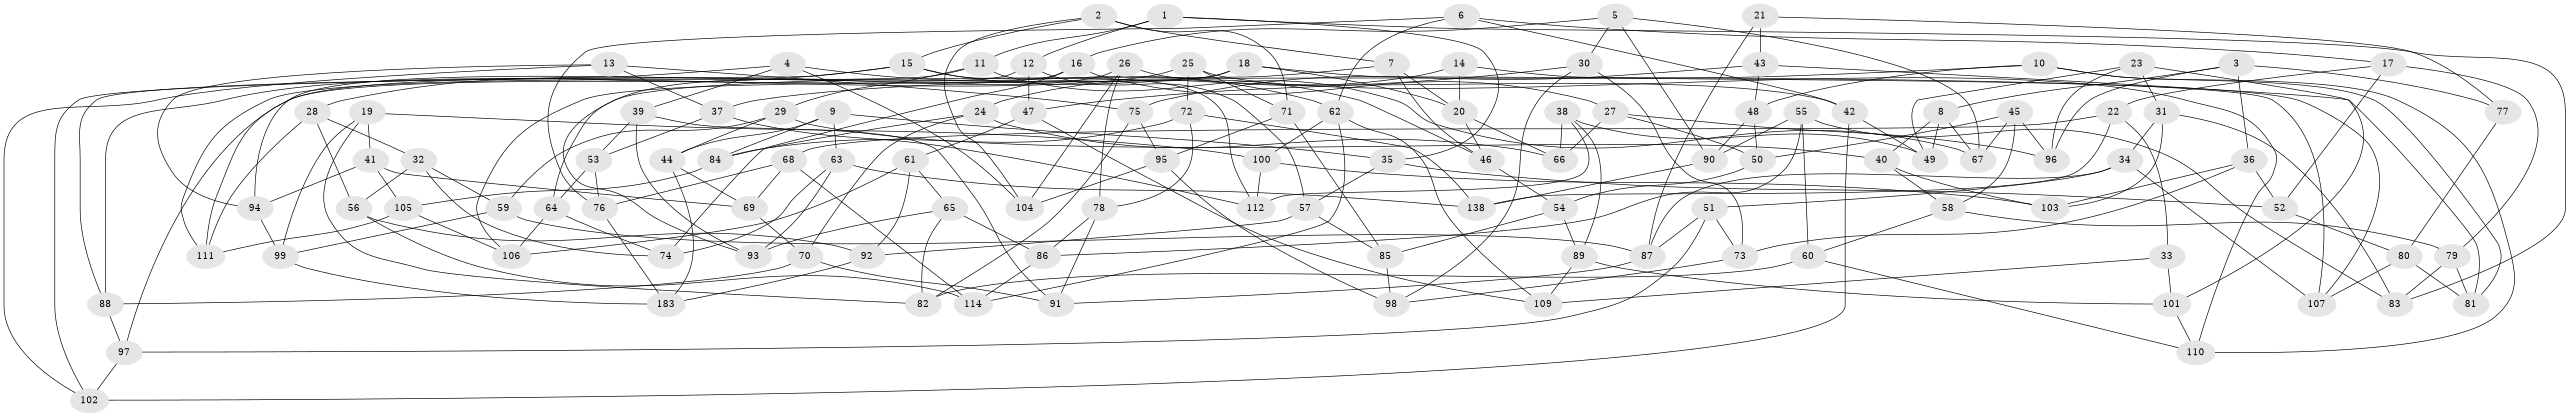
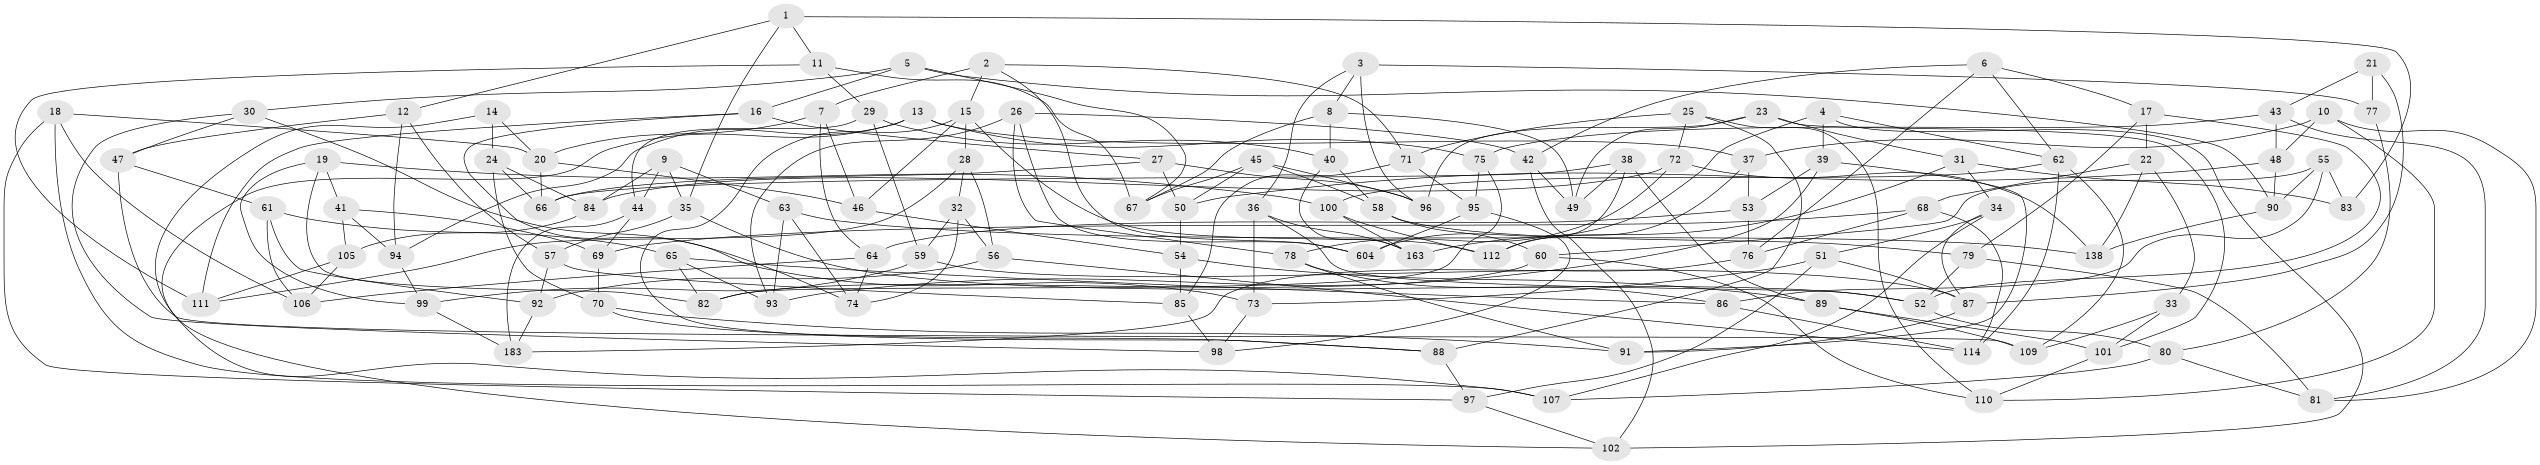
  graph {
    fontname="DejaVu Serif"
    node [color=gray90 fontname="DejaVu Serif" style=filled]
    edge [fontname="DejaVu Serif"]
    1
    11
    12
    35
    83
    67
    29
    111
    47
    57
    94
    52
    2
    7
    15
    71
-   104
+   104 [label=604]
    46
    64
    20
    28
    88
    112
    85
    95
    3
    8
    36
    77
    96
    40
    49
    73
-   103
+   103 [label=163]
    80
    4
    39
    62
    102
    93
    53
    91
    100
    109
    114
    5
    16
    30
    90
    27
    74
    98
    n53 [label=138]
    6
    17
    42
    76
    22
    79
    33
    101
    n62 [label=183]
    14
    24
    107
    54
    106
    58
    9
    44
    63
    84
    69
    105
    10
    37
    48
    81
    110
    50
    59
    61
    92
    99
    13
    75
    82
    66
    70
    32
    56
    97
    68
    18
    19
    41
    21
    43
    87
    23
    31
    34
    25
    72
    78
    26
    86
    51
    38
    89
    60
    45
    65
    55
    1 -- 11
    1 -- 12
    1 -- 35
    1 -- 83
    11 -- 67
    11 -- 29
    11 -- 111
    12 -- 47
    12 -- 57
    12 -- 94
    35 -- 57
    35 -- 52
    29 -- 40
    29 -- 44
    29 -- 59
    47 -- 109
    47 -- 61
    57 -- 85
    57 -- 92
    94 -- 99
    52 -- 80
    2 -- 7
    2 -- 15
    2 -- 71
    2 -- 104
    7 -- 46
    7 -- 64
    7 -- 20
    15 -- 46
    15 -- 28
    15 -- 88
    15 -- 112
    71 -- 85
    71 -- 95
    46 -- 54
    64 -- 74
    64 -- 106
    20 -- 46
    20 -- 66
    28 -- 111
    28 -- 32
    28 -- 56
    88 -- 97
    85 -- 98
    95 -- 104
    95 -- 98
    3 -- 8
    3 -- 36
    3 -- 77
    3 -- 96
    8 -- 67
    8 -- 40
    8 -- 49
    36 -- 52
    36 -- 73
    36 -- 103
    77 -- 80
    40 -- 103
    40 -- 58
    73 -- 98
    80 -- 107
    80 -- 81
    4 -- 104
    4 -- 39
    4 -- 62
    4 -- 102
    39 -- 93
    39 -- 53
    39 -- 91
    62 -- 100
    62 -- 109
    62 -- 114
    53 -- 64
    53 -- 76
    100 -- 112
    100 -- 103
    5 -- 67
    5 -- 16
    5 -- 30
    5 -- 90
    16 -- 111
    16 -- 27
    16 -- 74
    30 -- 47
    30 -- 73
    30 -- 98
    90 -- n53
    27 -- 96
    27 -- 50
    27 -- 66
    6 -- 62
    6 -- 17
    6 -- 42
    6 -- 76
    17 -- 52
    17 -- 22
    17 -- 79
    42 -- 49
    42 -- 102
    76 -- n62
    22 -- n53
    22 -- 33
    22 -- 68
-   79 -- 83
+   79 -- 52
    79 -- 81
    33 -- 109
    33 -- 101
    101 -- 110
    14 -- 20
    14 -- 24
    14 -- 107
    24 -- 84
    24 -- 66
    24 -- 70
    54 -- 85
    54 -- 89
    58 -- 79
    58 -- 60
    9 -- 35
    9 -- 44
    9 -- 63
    9 -- 84
    44 -- n62
    44 -- 69
    63 -- 93
    63 -- 74
    63 -- n53
    84 -- 105
    69 -- 70
    105 -- 111
    105 -- 106
    10 -- 37
    10 -- 48
    10 -- 81
    10 -- 110
    37 -- 112
    37 -- 53
    48 -- 90
    48 -- 50
    50 -- 54
    59 -- 99
    59 -- 87
    61 -- 106
    61 -- 92
    61 -- 65
    92 -- n62
    99 -- n62
    13 -- 94
    13 -- 102
    13 -- 37
    13 -- 75
    75 -- 95
    75 -- 82
    70 -- 88
    70 -- 91
    32 -- 74
    32 -- 59
    32 -- 56
    56 -- 114
    56 -- 92
    97 -- 102
    68 -- 114
    68 -- 76
    68 -- 69
    18 -- 20
    18 -- 107
    18 -- 106
    18 -- 97
    19 -- 100
    19 -- 99
    19 -- 82
    19 -- 41
    41 -- 94
    41 -- 69
    41 -- 105
    21 -- 77
    21 -- 43
    21 -- 87
    43 -- 48
    43 -- 81
    43 -- 75
    87 -- 91
    23 -- 96
    23 -- 49
    23 -- 101
    23 -- 31
    31 -- 83
    31 -- 103
    31 -- 34
    34 -- 107
    34 -- 87
    34 -- 51
    25 -- 71
    25 -- 88
    25 -- 110
    25 -- 72
    72 -- n53
    72 -- 84
    72 -- 78
    78 -- 91
    78 -- 86
    26 -- 104
    26 -- 93
    26 -- 42
    26 -- 78
    86 -- 114
    51 -- 73
    51 -- 97
    51 -- 87
    38 -- 112
    38 -- 49
    38 -- 66
    38 -- 89
    89 -- 109
    89 -- 101
    60 -- 110
    60 -- 82
    45 -- 67
    45 -- 96
    45 -- 58
    45 -- 50
    65 -- 93
    65 -- 82
    65 -- 86
    55 -- 83
    55 -- 90
    55 -- 86
    55 -- 60
  }
